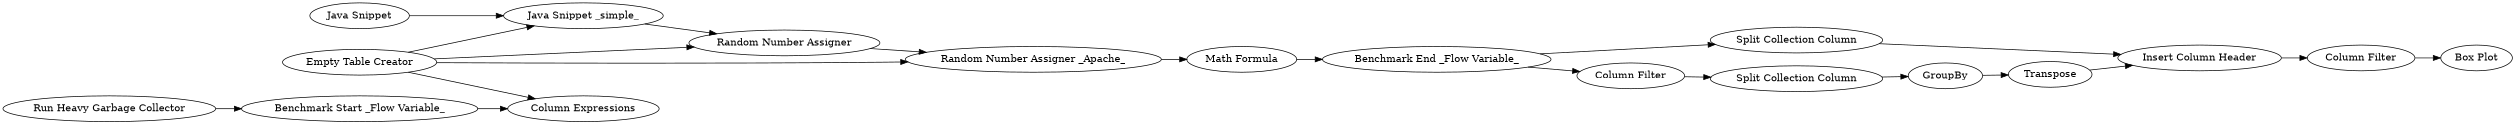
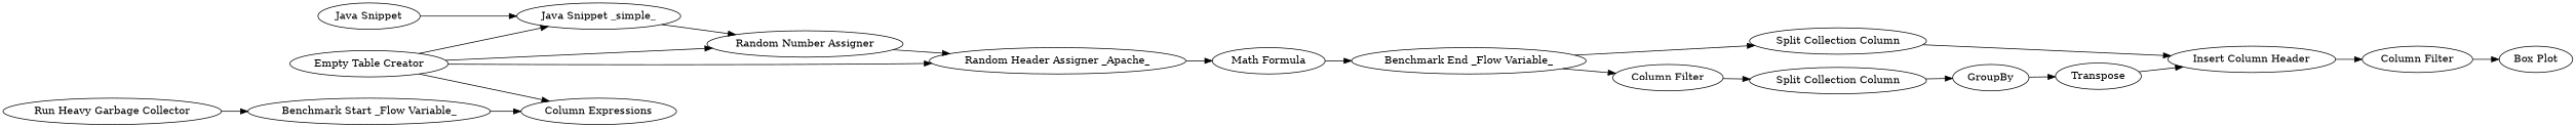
  digraph {
    rankdir=LR
    n1 [label="Math Formula"]
    n2 [label="Benchmark End _Flow Variable_"]
    n3 [label="Split Collection Column"]
    n4 [label="Column Filter"]
    n5 [label="Column Expressions"]
    n6 [label="Java Snippet"]
    n7 [label="Java Snippet _simple_"]
    n8 [label="Random Number Assigner"]
-   n9 [label="Random Number Assigner _Apache_"]
+   n9 [label="Random Header Assigner _Apache_"]
    n10 [label="Insert Column Header"]
    n11 [label="Split Collection Column"]
    n12 [label=GroupBy]
    n13 [label=Transpose]
    n14 [label="Benchmark Start _Flow Variable_"]
    n15 [label="Column Filter"]
    n16 [label="Box Plot"]
    n17 [label="Run Heavy Garbage Collector"]
    n18 [label="Empty Table Creator"]
    n1 -> n2
    n2 -> n3
    n2 -> n4
    n3 -> n10
    n4 -> n11
    n6 -> n7
    n7 -> n8
    n8 -> n9
    n9 -> n1
    n10 -> n15
    n11 -> n12
    n12 -> n13
    n13 -> n10
    n14 -> n5
    n15 -> n16
    n17 -> n14
    n18 -> n5
    n18 -> n7
    n18 -> n8
    n18 -> n9
  }
